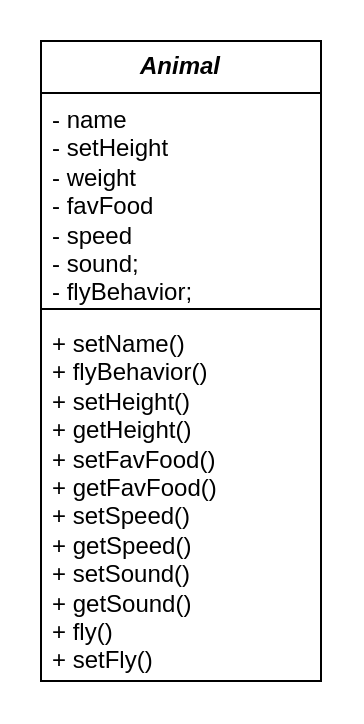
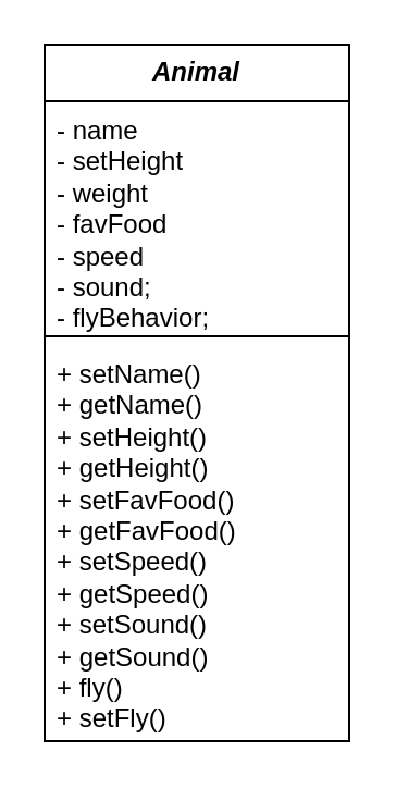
  <mxCell id="0" />
  <mxCell id="1" parent="0" />
  <mxCell id="2" value="&lt;b style=&quot;&quot;&gt;&lt;i&gt;Animal&lt;/i&gt;&lt;/b&gt;" style="swimlane;fontStyle=0;childLayout=stackLayout;horizontal=1;startSize=26;fillColor=none;horizontalStack=0;resizeParent=1;resizeParentMax=0;resizeLast=0;collapsible=1;marginBottom=0;whiteSpace=wrap;html=1;" vertex="1" parent="1"><mxGeometry x="20" y="20" width="140" height="320" as="geometry" /></mxCell>
  <mxCell id="3" value="&lt;div&gt;- name&lt;/div&gt;&lt;div&gt;- setHeight&lt;/div&gt;&lt;div&gt;- weight&lt;/div&gt;&lt;div&gt;- favFood&lt;/div&gt;&lt;div&gt;- speed&lt;/div&gt;&lt;div&gt;- sound;&lt;/div&gt;&lt;div&gt;- flyBehavior;&lt;/div&gt;" style="text;strokeColor=none;fillColor=none;align=left;verticalAlign=top;spacingLeft=4;spacingRight=4;overflow=hidden;rotatable=0;points=[[0,0.5],[1,0.5]];portConstraint=eastwest;whiteSpace=wrap;html=1;" vertex="1" parent="2"><mxGeometry y="26" width="140" height="104" as="geometry" /></mxCell>
  <mxCell id="4" value="" style="line;strokeWidth=1;fillColor=none;align=left;verticalAlign=middle;spacingTop=-1;spacingLeft=3;spacingRight=3;rotatable=0;labelPosition=right;points=[];portConstraint=eastwest;strokeColor=inherit;" vertex="1" parent="2"><mxGeometry y="130" width="140" height="8" as="geometry" /></mxCell>
- <mxCell id="5" value="&lt;div&gt;+ setName()&lt;/div&gt;&lt;div&gt;+ flyBehavior()&lt;/div&gt;&lt;div&gt;+ setHeight()&lt;/div&gt;&lt;div&gt;+ getHeight()&lt;br&gt;&lt;/div&gt;&lt;div&gt;+ setFavFood()&lt;br&gt;&lt;/div&gt;&lt;div&gt;+ getFavFood()&lt;br&gt;&lt;/div&gt;&lt;div&gt;+&amp;nbsp;setSpeed()&lt;/div&gt;&lt;div&gt;+ getSpeed()&lt;/div&gt;&lt;div&gt;+&amp;nbsp;setSound()&lt;/div&gt;&lt;div&gt;+ getSound()&lt;/div&gt;&lt;div&gt;+&amp;nbsp;fly()&lt;/div&gt;&lt;div&gt;+ setFly()&lt;/div&gt;" style="text;strokeColor=none;fillColor=none;align=left;verticalAlign=top;spacingLeft=4;spacingRight=4;overflow=hidden;rotatable=0;points=[[0,0.5],[1,0.5]];portConstraint=eastwest;whiteSpace=wrap;html=1;" vertex="1" parent="2"><mxGeometry y="138" width="140" height="182" as="geometry" /></mxCell>
+ <mxCell id="5" value="&lt;div&gt;+ setName()&lt;/div&gt;&lt;div&gt;+ getName()&lt;/div&gt;&lt;div&gt;+ setHeight()&lt;/div&gt;&lt;div&gt;+ getHeight()&lt;br&gt;&lt;/div&gt;&lt;div&gt;+ setFavFood()&lt;br&gt;&lt;/div&gt;&lt;div&gt;+ getFavFood()&lt;br&gt;&lt;/div&gt;&lt;div&gt;+&amp;nbsp;setSpeed()&lt;/div&gt;&lt;div&gt;+ getSpeed()&lt;/div&gt;&lt;div&gt;+&amp;nbsp;setSound()&lt;/div&gt;&lt;div&gt;+ getSound()&lt;/div&gt;&lt;div&gt;+&amp;nbsp;fly()&lt;/div&gt;&lt;div&gt;+ setFly()&lt;/div&gt;" style="text;strokeColor=none;fillColor=none;align=left;verticalAlign=top;spacingLeft=4;spacingRight=4;overflow=hidden;rotatable=0;points=[[0,0.5],[1,0.5]];portConstraint=eastwest;whiteSpace=wrap;html=1;" vertex="1" parent="2"><mxGeometry y="138" width="140" height="182" as="geometry" /></mxCell>
